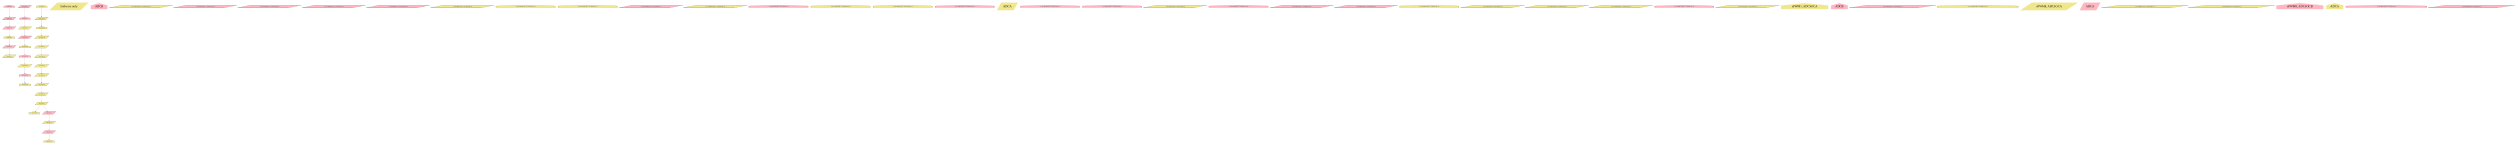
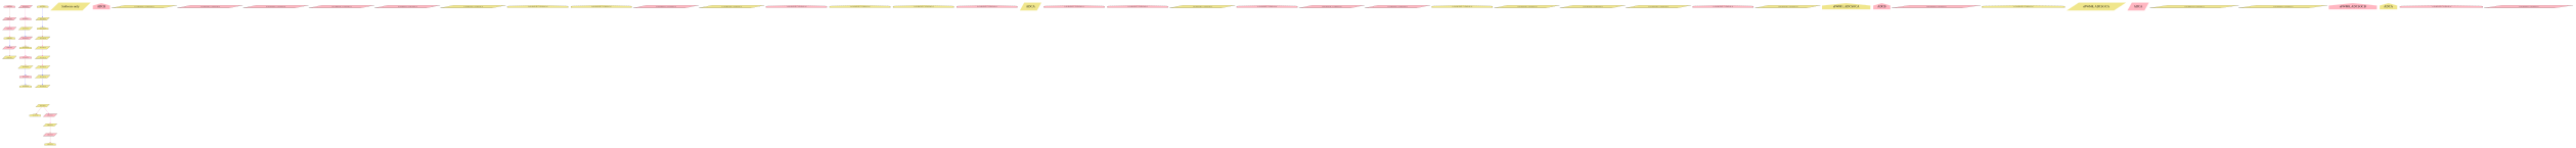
  digraph {
    fontname="Liberation Serif"
    mclimit=50
    nodesep=0.5
    rankdir=TB
    ranksep=1.25
    node [fillcolor=khaki fontname="Liberation Serif" shape=parallelogram style=filled]
    edge [color=deeppink fontname="Liberation Serif"]
    n1 [fillcolor=lightpink label="ADCB SOC0" shape=house]
    n2 [fillcolor=lightpink label="ADCB SOC1"]
    n3 [fillcolor=lightpink label="ADCB SOC2"]
    n4 [label="ADCB SOC3" shape=house]
    n5 [fillcolor=lightpink label="ADCB SOC4"]
    n6 [label="ADCB SOC5"]
    n7 [fillcolor=lightpink label="ADCB SOC6"]
    n8 [fillcolor=lightpink label="ADCB SOC7" shape=house]
    n9 [label="ADCB SOC8"]
    n10 [fillcolor=lightpink label="ADCB SOC9"]
    n11 [label="ADCB SOC10" shape=house]
    n12 [fillcolor=lightpink label="ADCB SOC11" shape=house]
    n13 [label="ADCB SOC12"]
    n14 [fillcolor=lightpink label="ADCB SOC13" shape=house]
    n15 [label="ADCB SOC14" shape=house]
-   n16 [label="ADCA SOC0"]
    n17 [label="ADCA SOC1"]
    n18 [label="ADCA SOC2" shape=house]
    n19 [fillcolor=lightpink label="ADCA SOC3"]
    n20 [label="ADCA SOC4"]
    n21 [fillcolor=lightpink label="ADCA SOC5"]
    n22 [label="ADCA SOC6" shape=house]
    n23 [label="ADCA SOC7" shape=house]
    n24 [label="ADCA SOC8"]
    n25 [label="ADCA SOC9" shape=house]
    n26 [label="ADCA SOC10"]
    n27 [label="ADCA SOC11"]
    n28 [label="ADCA SOC32"]
    n29 [label="ADCA SOC13"]
    n30 [label="ADCA SOC14"]
    n31 [label="ADCA SOC15"]
    n32 [color=white fontsize=40 label="Software only"]
    n33 [color=white fillcolor=lightpink fontsize=40 label=ADCB shape=house]
    n34 [label="soc2 (S+H[SYSCLK]: 1, Conv[SYSCLK]: 21)" width=11.000]
    n35 [fillcolor=lightpink label="soc3 (S+H[SYSCLK]: 1, Conv[SYSCLK]: 21)" width=11.000]
    n36 [fillcolor=lightpink label="soc4 (S+H[SYSCLK]: 1, Conv[SYSCLK]: 21)" width=11.000]
    n37 [fillcolor=lightpink label="soc5 (S+H[SYSCLK]: 1, Conv[SYSCLK]: 21)" width=11.000]
    n38 [fillcolor=lightpink label="soc6 (S+H[SYSCLK]: 1, Conv[SYSCLK]: 21)" width=11.000]
    n39 [label="soc7 (S+H[SYSCLK]: 1, Conv[SYSCLK]: 21)" width=11.000]
    n40 [label="soc8 (S+H[SYSCLK]: 1, Conv[SYSCLK]: 21)" shape=house width=11.000]
    n41 [label="soc9 (S+H[SYSCLK]: 1, Conv[SYSCLK]: 21)" shape=house width=11.000]
    n42 [fillcolor=lightpink label="soc10 (S+H[SYSCLK]: 1, Conv[SYSCLK]: 21)" width=11.000]
    n43 [label="soc11 (S+H[SYSCLK]: 1, Conv[SYSCLK]: 21)" width=11.000]
    n44 [fillcolor=lightpink label="soc12 (S+H[SYSCLK]: 1, Conv[SYSCLK]: 21)" shape=house width=11.000]
    n45 [label="soc13 (S+H[SYSCLK]: 1, Conv[SYSCLK]: 21)" shape=house width=11.000]
    n46 [label="soc14 (S+H[SYSCLK]: 1, Conv[SYSCLK]: 21)" shape=house width=11.000]
    n47 [fillcolor=lightpink label="soc15 (S+H[SYSCLK]: 1, Conv[SYSCLK]: 21)" shape=house width=11.000]
    n48 [color=white fontsize=40 label=ADCA]
    n49 [fillcolor=lightpink label="soc4 (S+H[SYSCLK]: 1, Conv[SYSCLK]: 21)" shape=house width=11.000]
    n50 [fillcolor=lightpink label="soc5 (S+H[SYSCLK]: 1, Conv[SYSCLK]: 21)" shape=house width=11.000]
    n51 [label="soc6 (S+H[SYSCLK]: 1, Conv[SYSCLK]: 21)" width=11.000]
    n52 [fillcolor=lightpink label="soc7 (S+H[SYSCLK]: 1, Conv[SYSCLK]: 21)" shape=house width=11.000]
    n53 [fillcolor=lightpink label="soc8 (S+H[SYSCLK]: 1, Conv[SYSCLK]: 21)" width=11.000]
    n54 [fillcolor=lightpink label="soc9 (S+H[SYSCLK]: 1, Conv[SYSCLK]: 21)" width=11.000]
    n55 [label="soc10 (S+H[SYSCLK]: 1, Conv[SYSCLK]: 21)" shape=house width=11.000]
    n56 [label="soc11 (S+H[SYSCLK]: 1, Conv[SYSCLK]: 21)" width=11.000]
    n57 [label="soc12 (S+H[SYSCLK]: 1, Conv[SYSCLK]: 21)" width=11.000]
    n58 [label="soc13 (S+H[SYSCLK]: 1, Conv[SYSCLK]: 21)" width=11.000]
    n59 [fillcolor=lightpink label="soc14 (S+H[SYSCLK]: 1, Conv[SYSCLK]: 21)" shape=house width=11.000]
    n60 [label="soc15 (S+H[SYSCLK]: 1, Conv[SYSCLK]: 21)" width=11.000]
    n61 [color=white fontsize=40 label="ePWM1, ADCSOCA" shape=house]
    n62 [color=white fillcolor=lightpink fontsize=40 label=ADCB shape=house]
    n63 [fillcolor=lightpink label="soc0 (S+H[SYSCLK]: 9, Conv[SYSCLK]: 21)" width=15.000]
    n64 [label="soc1 (S+H[SYSCLK]: 9, Conv[SYSCLK]: 21)" shape=house width=15.000]
    n65 [color=white fontsize=40 label="ePWM8, ADCSOCA"]
    n66 [color=white fillcolor=lightpink fontsize=40 label=ADCA]
    n67 [label="soc0 (S+H[SYSCLK]: 9, Conv[SYSCLK]: 21)" width=15.000]
    n68 [label="soc1 (S+H[SYSCLK]: 9, Conv[SYSCLK]: 21)" width=15.000]
    n69 [color=white fillcolor=lightpink fontsize=40 label="ePWM8, ADCSOCB" shape=house]
    n70 [color=white fontsize=40 label=ADCA shape=house]
    n71 [fillcolor=lightpink label="soc2 (S+H[SYSCLK]: 9, Conv[SYSCLK]: 21)" shape=house width=15.000]
    n72 [fillcolor=lightpink label="soc3 (S+H[SYSCLK]: 9, Conv[SYSCLK]: 21)" width=15.000]
    n1 -> n2 [color=brown]
    n2 -> n3
    n3 -> n4
    n4 -> n5 [color=blue]
    n5 -> n6 [color=brown]
    n7 -> n8
    n8 -> n9
    n9 -> n10 [color=blue]
    n10 -> n11 [color=brown]
    n11 -> n12
    n12 -> n13 [color=brown]
    n13 -> n14 [color=blue]
    n14 -> n15 [color=blue]
-   n16 -> n17
    n17 -> n18 [color=brown]
    n17 -> n19
    n19 -> n20
    n20 -> n21 [color=brown]
    n21 -> n22 [color=brown]
    n23 -> n24 [color=blue]
    n24 -> n25 [color=blue]
    n25 -> n26 [color=brown]
    n26 -> n27
    n27 -> n28
    n28 -> n29
    n29 -> n30 [color=blue]
    n30 -> n31 [color=blue]
-   n31 -> n16
  }
